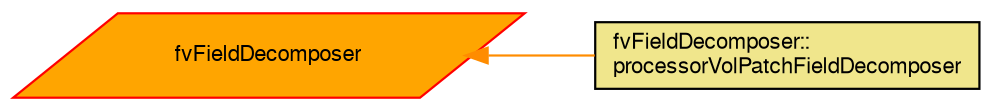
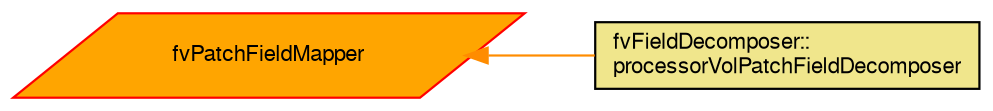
  digraph {
    rankdir=LR
    node [fontname=FreeSans fontsize=10 style=filled]
    n1 [color=black fillcolor=khaki fontcolor=black height=0.2 label="fvFieldDecomposer::\lprocessorVolPatchFieldDecomposer" shape=box width=0.4]
-   n2 [color=red height=0.2 label=fvFieldDecomposer shape=parallelogram width=0.4 fillcolor=orange]
+   n2 [color=red height=0.2 label=fvPatchFieldMapper shape=parallelogram width=0.4 fillcolor=orange]
    n2 -> n1 [color=darkorange dir=back fontname=FreeSans fontsize=10 labelfontname=FreeSans labelfontsize=10 style=solid]
  }
